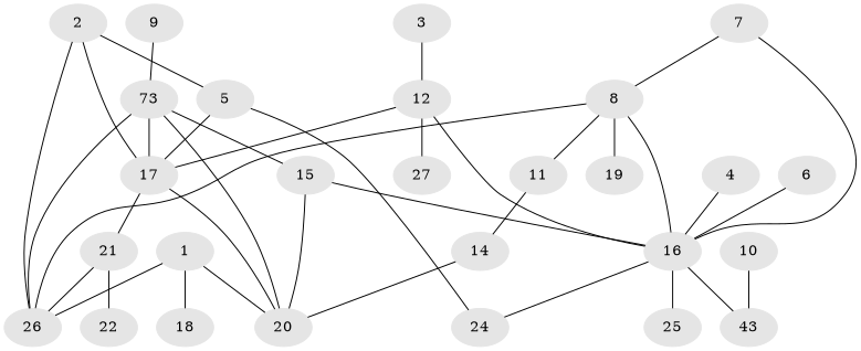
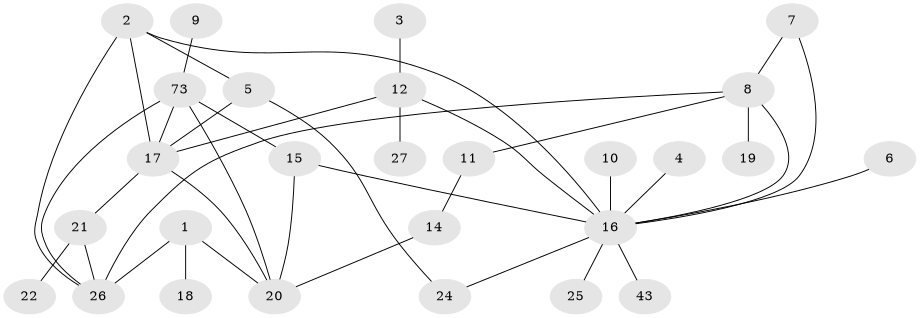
  graph {
    node [color=gray90 style=filled]
    edge [weight=1.0]
    1
    18
    20
    26
    2
    5
    16
    17
    24
    n10 [label=43]
    25
    21
    3
    12
    27
    4
    6
    7
    8
    11
    19
    14
    n23 [label=73]
    9
    15
    10
    22
    1 -- 18
    1 -- 20
    1 -- 26
    2 -- 26
    2 -- 5
+   2 -- 16
    2 -- 17
    5 -- 17
    5 -- 24
    16 -- 24
    16 -- n10
    16 -- 25
    17 -- 20
    17 -- 21
    21 -- 26
    21 -- 22
    3 -- 12
    12 -- 16
    12 -- 17
    12 -- 27
    4 -- 16
    6 -- 16
    7 -- 16
    7 -- 8
    8 -- 26
    8 -- 16
    8 -- 11
    8 -- 19
    11 -- 14
    14 -- 20
    n23 -- 20
    n23 -- 26
    n23 -- 17 [weight=2.0]
    n23 -- 15
    9 -- n23
    15 -- 20
    15 -- 16
-   10 -- n10
+   10 -- 16
  }
